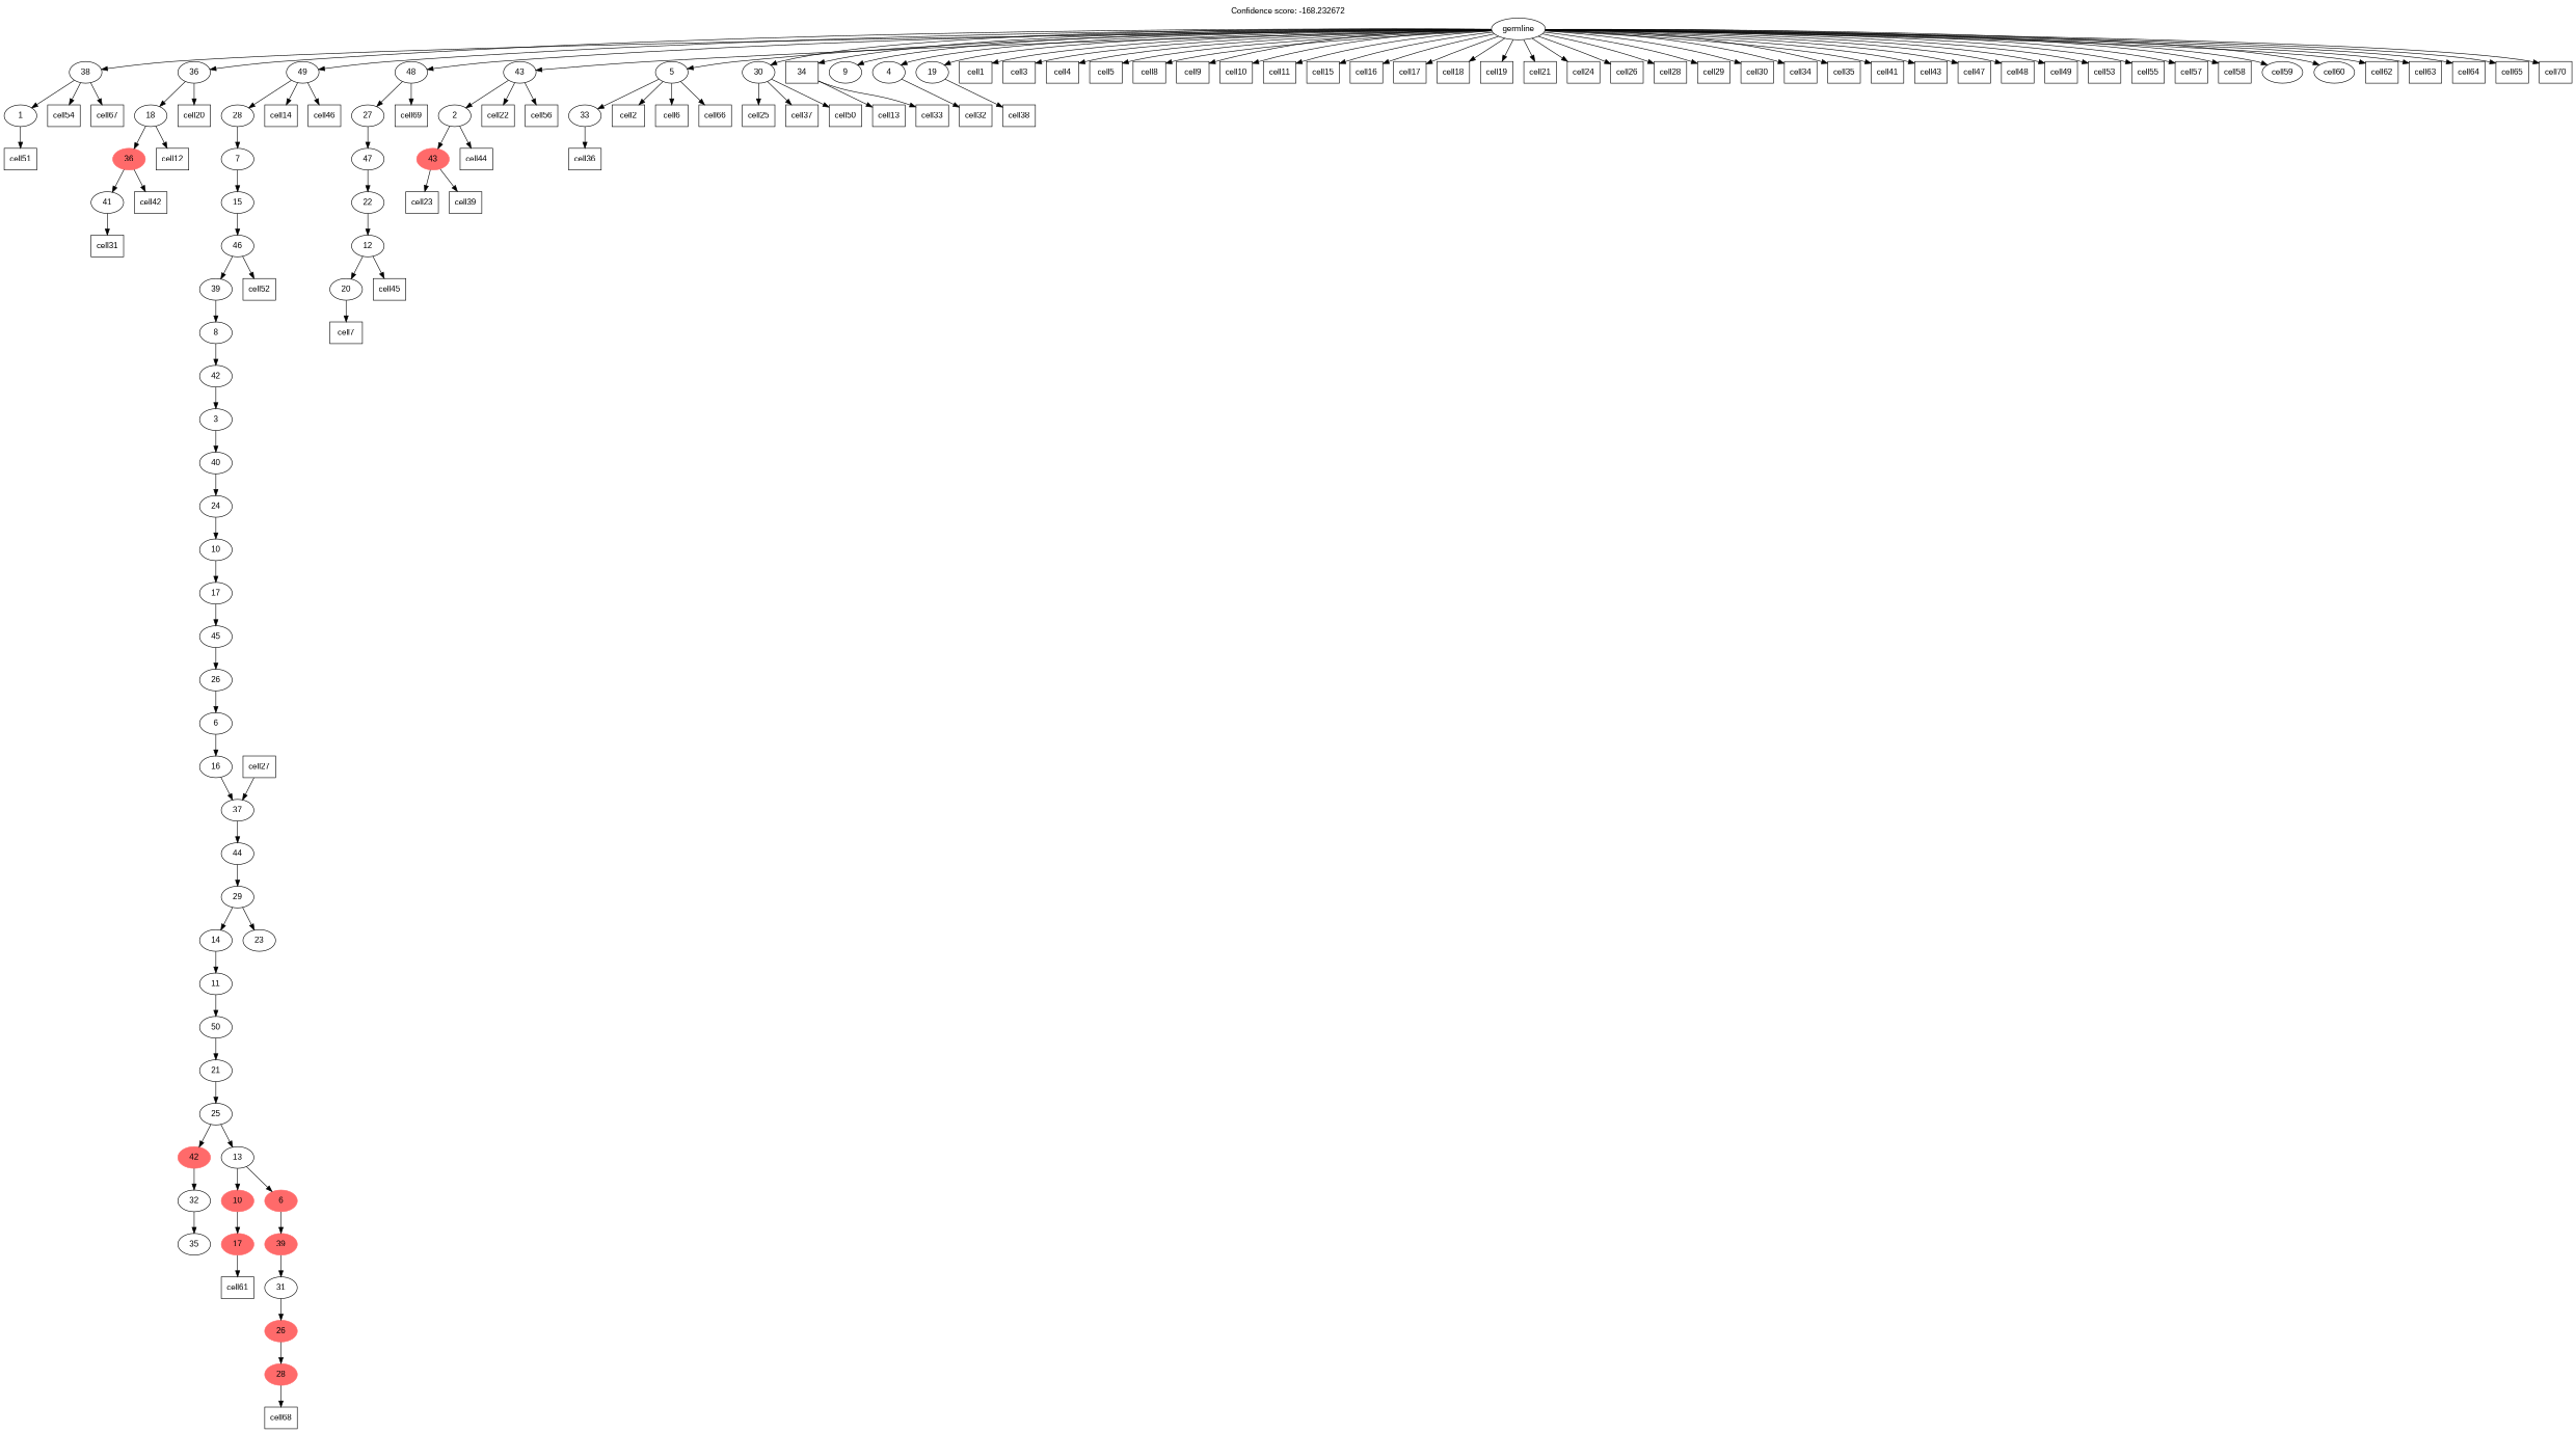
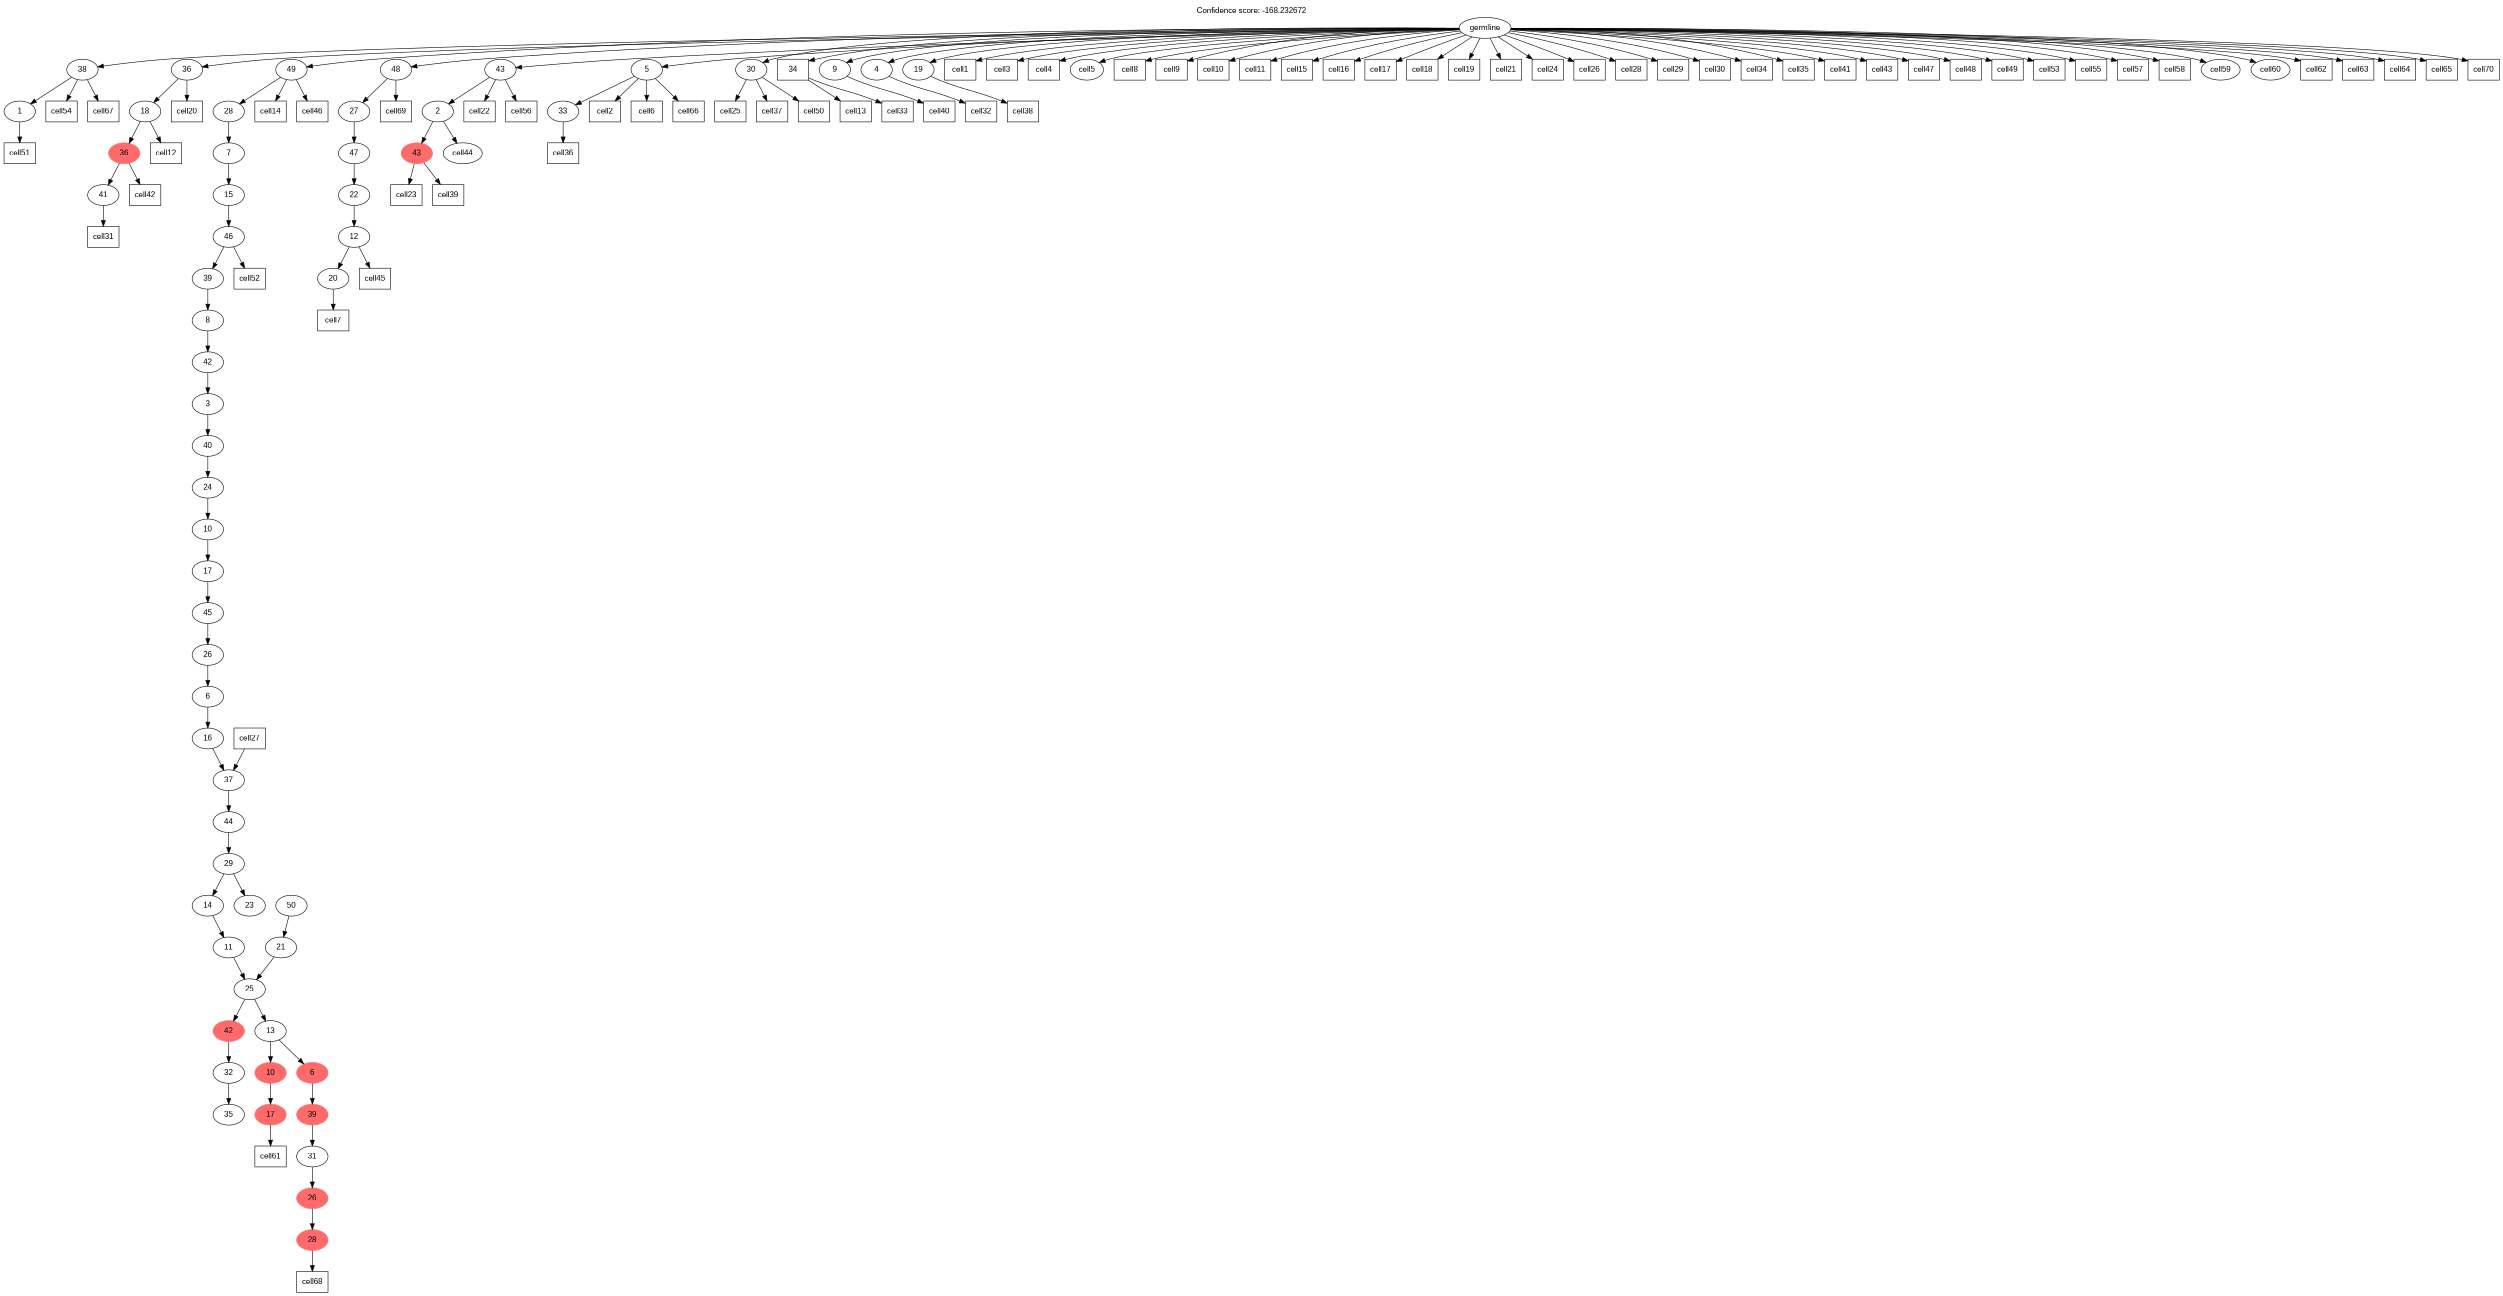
  digraph {
    fontname="Liberation Sans"
    label="Confidence score: -168.232672"
    labelloc=t
    node [fontname="Liberation Sans" shape=box]
    edge [fontname="Liberation Sans"]
    n1 [label=38 shape=""]
    n2 [label=1 shape=""]
    cell54
    cell67
    cell51
    n6 [color=indianred1 label=36 style=filled shape=""]
    n7 [label=41 shape=""]
    cell42
    cell31
    n10 [label=18 shape=""]
    cell12
    n12 [label=36 shape=""]
    cell20
    n14 [label=32 shape=""]
    n15 [label=35 shape=""]
    n16 [color=indianred1 label=42 style=filled shape=""]
    n17 [color=indianred1 label=10 style=filled shape=""]
    n18 [color=indianred1 label=17 style=filled shape=""]
    cell61
    n20 [color=indianred1 label=26 style=filled shape=""]
    n21 [color=indianred1 label=28 style=filled shape=""]
    cell68
    n23 [label=31 shape=""]
    n24 [color=indianred1 label=39 style=filled shape=""]
    n25 [color=indianred1 label=6 style=filled shape=""]
    n26 [label=13 shape=""]
    n27 [label=25 shape=""]
    n28 [label=21 shape=""]
    n29 [label=50 shape=""]
    n30 [label=11 shape=""]
    n31 [label=14 shape=""]
    n32 [label=29 shape=""]
    n33 [label=23 shape=""]
    n34 [label=44 shape=""]
    n35 [label=37 shape=""]
    cell27
    n37 [label=16 shape=""]
    n38 [label=6 shape=""]
    n39 [label=26 shape=""]
    n40 [label=45 shape=""]
    n41 [label=17 shape=""]
    n42 [label=10 shape=""]
    n43 [label=24 shape=""]
    n44 [label=40 shape=""]
    n45 [label=3 shape=""]
    n46 [label=42 shape=""]
    n47 [label=8 shape=""]
    n48 [label=39 shape=""]
    n49 [label=46 shape=""]
    cell52
    n51 [label=15 shape=""]
    n52 [label=7 shape=""]
    n53 [label=28 shape=""]
    n54 [label=49 shape=""]
    cell14
    cell46
    n57 [label=12 shape=""]
    n58 [label=20 shape=""]
    cell45
    cell7
    n61 [label=22 shape=""]
    n62 [label=47 shape=""]
    n63 [label=27 shape=""]
    n64 [label=48 shape=""]
    cell69
    n66 [label=2 shape=""]
    n67 [color=indianred1 label=43 style=filled shape=""]
-   cell44
+   cell44 [shape=ellipse]
    cell23
    cell39
    n71 [label=43 shape=""]
    cell22
    cell56
    n74 [label=5 shape=""]
    n75 [label=33 shape=""]
    cell2
    cell6
    cell66
    cell36
    n80 [label=germline shape=""]
    n81 [label=30 shape=""]
    n82 [label=34]
    n83 [label=9 shape=""]
    n84 [label=4 shape=""]
    n85 [label=19 shape=""]
    cell1
    cell3
    cell4
-   cell5
+   cell5 [shape=ellipse]
    cell8
    cell9
    cell10
    cell11
    cell15
    cell16
    cell17
    cell18
    cell19
    cell21
    cell24
    cell26
    cell28
    cell29
    cell30
    cell34
    cell35
    cell41
    cell43
    cell47
    cell48
    cell49
    cell53
    cell55
    cell57
    cell58
    cell59 [shape=ellipse]
    cell60 [shape=ellipse]
    cell62
    cell63
    cell64
    cell65
    cell70
    cell25
    cell37
    cell50
    cell13
    cell33
+   cell40
    cell32
    cell38
    n1 -> n2
    n1 -> cell54
    n1 -> cell67
    n2 -> cell51
    n6 -> n7
    n6 -> cell42
    n7 -> cell31
    n10 -> n6
    n10 -> cell12
    n12 -> n10
    n12 -> cell20
    n14 -> n15
    n16 -> n14
    n17 -> n18
    n18 -> cell61
    n20 -> n21
    n21 -> cell68
    n23 -> n20
    n24 -> n23
    n25 -> n24
    n26 -> n17
    n26 -> n25
    n27 -> n16
    n27 -> n26
    n28 -> n27
    n29 -> n28
-   n30 -> n29
+   n30 -> n27
    n31 -> n30
    n32 -> n31
    n32 -> n33
    n34 -> n32
    n35 -> n34
    cell27 -> n35
    n37 -> n35
    n38 -> n37
    n39 -> n38
    n40 -> n39
    n41 -> n40
    n42 -> n41
    n43 -> n42
    n44 -> n43
    n45 -> n44
    n46 -> n45
    n47 -> n46
    n48 -> n47
    n49 -> n48
    n49 -> cell52
    n51 -> n49
    n52 -> n51
    n53 -> n52
    n54 -> n53
    n54 -> cell14
    n54 -> cell46
    n57 -> n58
    n57 -> cell45
    n58 -> cell7
    n61 -> n57
    n62 -> n61
    n63 -> n62
    n64 -> n63
    n64 -> cell69
    n66 -> n67
    n66 -> cell44
    n67 -> cell23
    n67 -> cell39
    n71 -> n66
    n71 -> cell22
    n71 -> cell56
    n74 -> n75
    n74 -> cell2
    n74 -> cell6
    n74 -> cell66
    n75 -> cell36
    n80 -> n1
    n80 -> n12
    n80 -> n54
    n80 -> n64
    n80 -> n71
    n80 -> n74
    n80 -> n81
    n80 -> n82
    n80 -> n83
    n80 -> n84
    n80 -> n85
    n80 -> cell1
    n80 -> cell3
    n80 -> cell4
    n80 -> cell5
    n80 -> cell8
    n80 -> cell9
    n80 -> cell10
    n80 -> cell11
    n80 -> cell15
    n80 -> cell16
    n80 -> cell17
    n80 -> cell18
    n80 -> cell19
    n80 -> cell21
    n80 -> cell24
    n80 -> cell26
    n80 -> cell28
    n80 -> cell29
    n80 -> cell30
    n80 -> cell34
    n80 -> cell35
    n80 -> cell41
    n80 -> cell43
    n80 -> cell47
    n80 -> cell48
    n80 -> cell49
    n80 -> cell53
    n80 -> cell55
    n80 -> cell57
    n80 -> cell58
    n80 -> cell59
    n80 -> cell60
    n80 -> cell62
    n80 -> cell63
    n80 -> cell64
    n80 -> cell65
    n80 -> cell70
    n81 -> cell25
    n81 -> cell37
    n81 -> cell50
    n82 -> cell13
    n82 -> cell33
+   n83 -> cell40
    n84 -> cell32
    n85 -> cell38
  }
